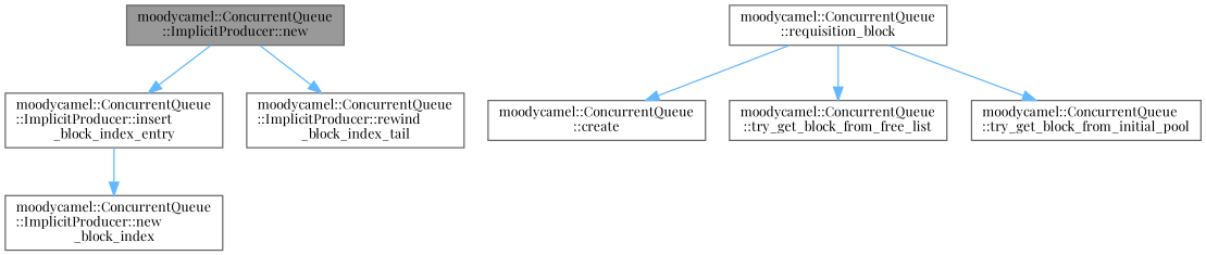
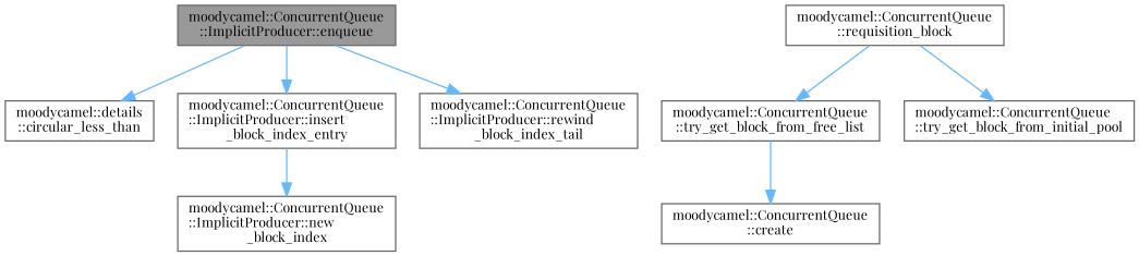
  digraph {
    fontname="Playfair Display"
    rankdir=TB
    node [color=grey40 fillcolor=white fontname="Playfair Display" fontsize=10 shape=box style=filled]
    edge [color=steelblue1 fontname="Playfair Display" fontsize=10 labelfontname=Helvetica labelfontsize=10 style=solid]
-   n1 [color=gray40 fillcolor=grey60 fontcolor=black height=0.2 label="moodycamel::ConcurrentQueue\l::ImplicitProducer::new" width=0.4]
+   n1 [color=gray40 fillcolor=grey60 fontcolor=black height=0.2 label="moodycamel::ConcurrentQueue\l::ImplicitProducer::enqueue" width=0.4]
+   n2 [height=0.2 label="moodycamel::details\l::circular_less_than" width=0.4]
    n3 [height=0.2 label="moodycamel::ConcurrentQueue\l::ImplicitProducer::insert\l_block_index_entry" width=0.4]
    n4 [height=0.2 label="moodycamel::ConcurrentQueue\l::ImplicitProducer::rewind\l_block_index_tail" width=0.4]
    n5 [height=0.2 label="moodycamel::ConcurrentQueue\l::ImplicitProducer::new\l_block_index" width=0.4]
    n6 [height=0.2 label="moodycamel::ConcurrentQueue\l::requisition_block" width=0.4]
    n7 [height=0.2 label="moodycamel::ConcurrentQueue\l::create" width=0.4]
    n8 [height=0.2 label="moodycamel::ConcurrentQueue\l::try_get_block_from_free_list" width=0.4]
    n9 [height=0.2 label="moodycamel::ConcurrentQueue\l::try_get_block_from_initial_pool" width=0.4]
+   n1 -> n2
    n1 -> n3
    n1 -> n4
    n3 -> n5
-   n6 -> n7
+   n8 -> n7
    n6 -> n8
    n6 -> n9
  }
